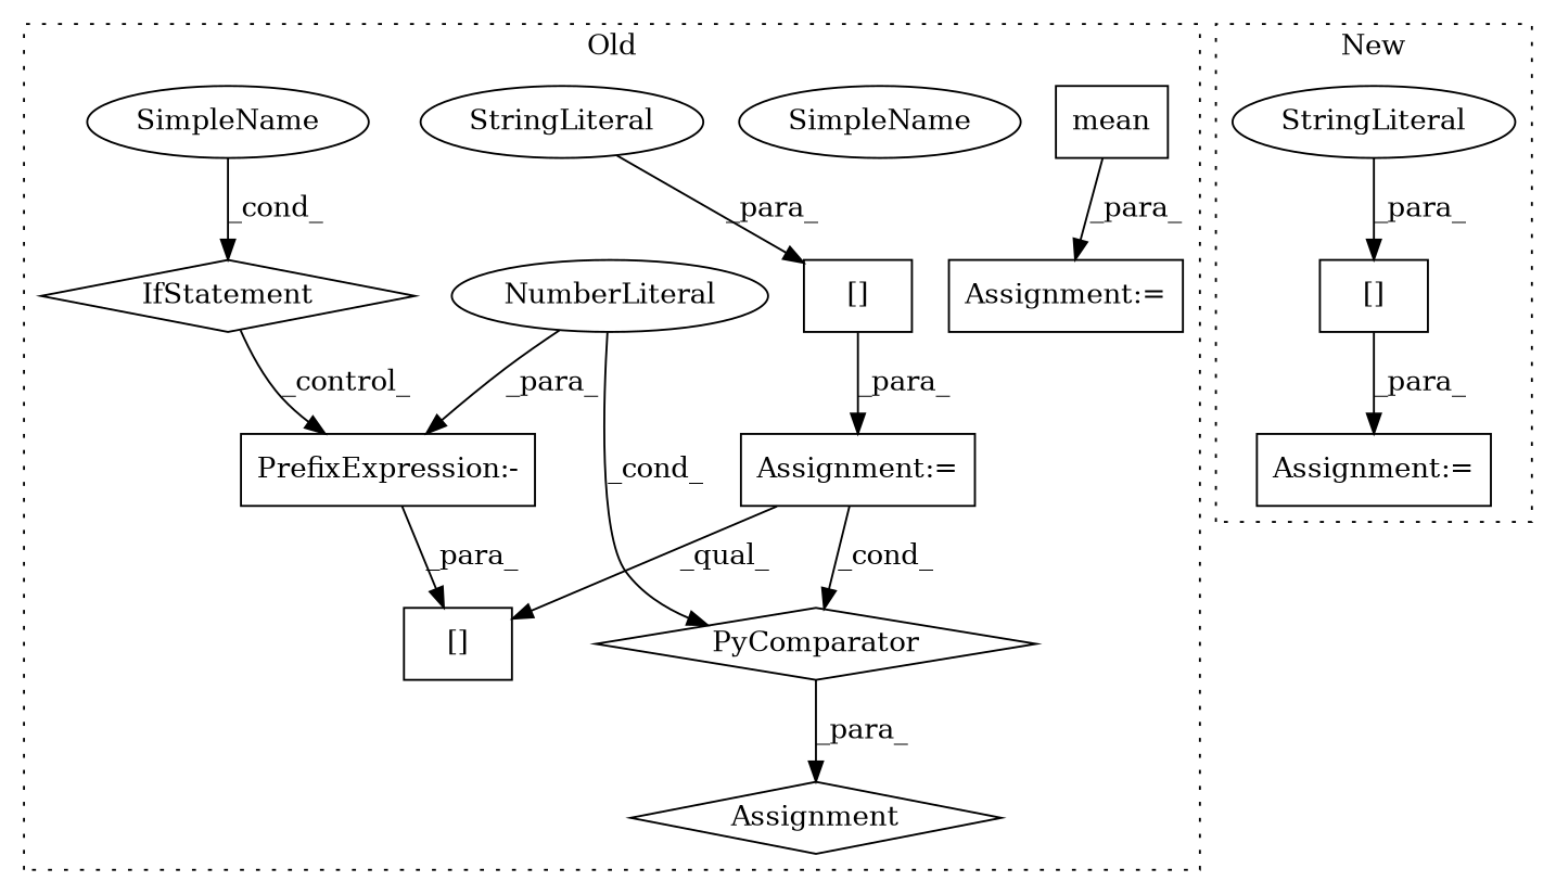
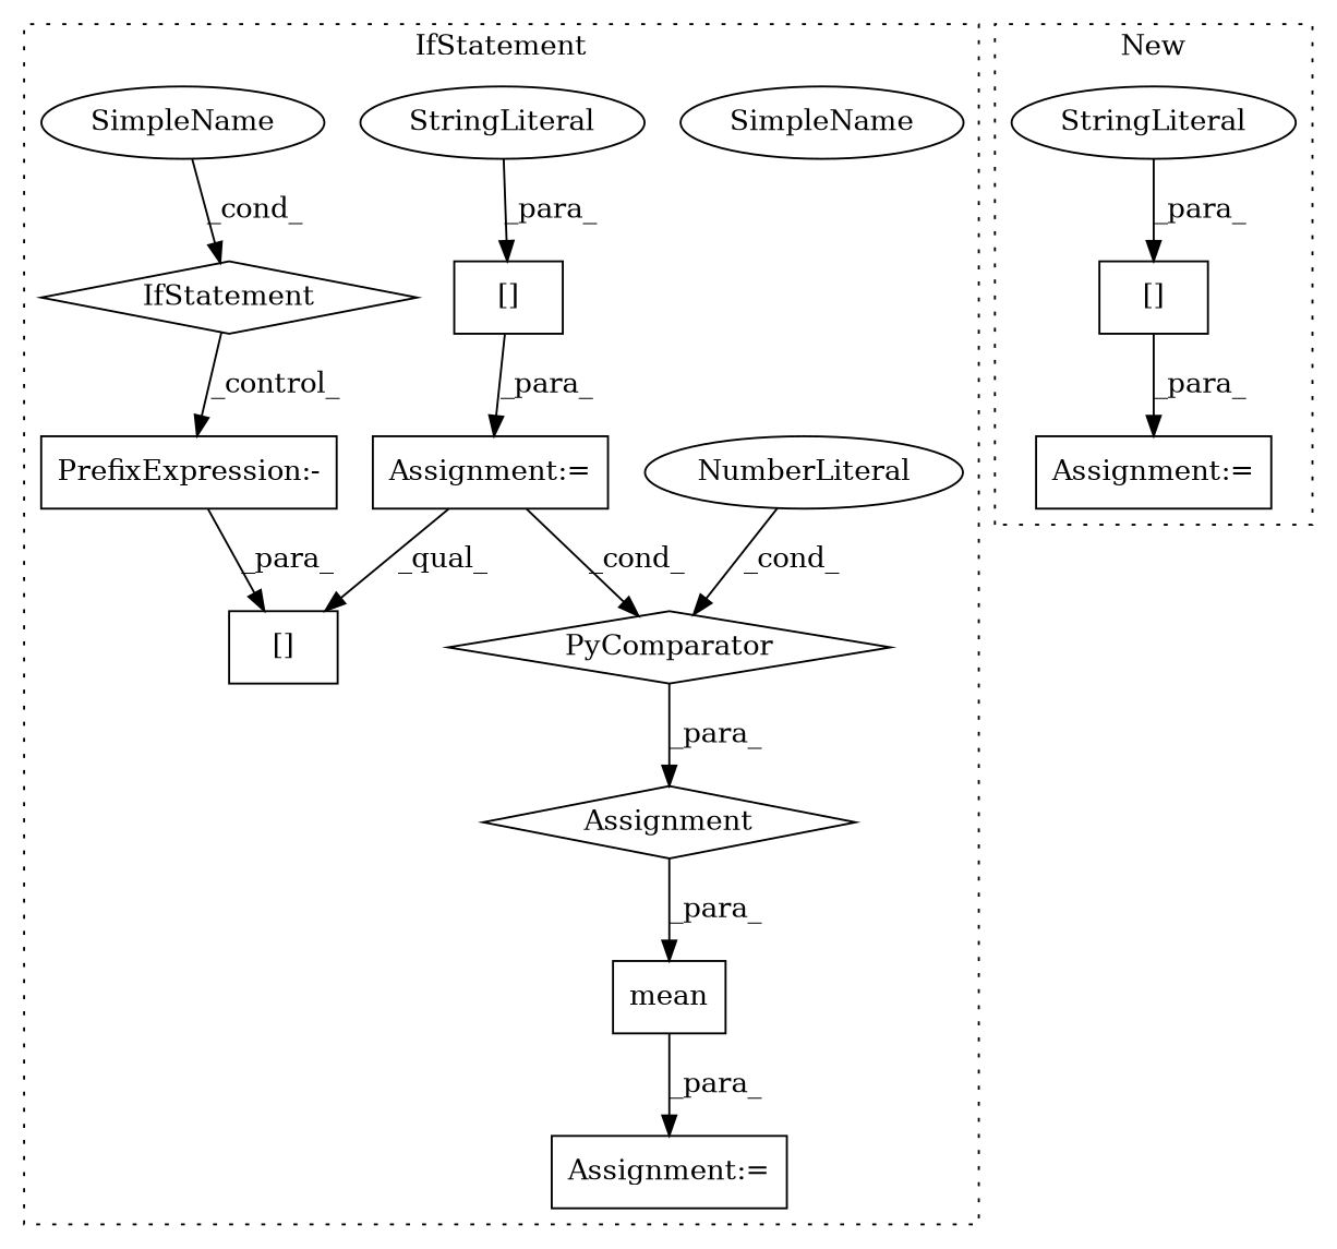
  digraph {
    node [a=7 l=1 s=3237 shape=box]
    n1 [a=32 l="16,-5" label=mean s="3152,3294"]
    n2 [label="Assignment:=" s=3145]
    n3 [l=49 label="Assignment:="]
    n4 [a=2 l="8,1" label="[]" s="3168,3178"]
    n5 [a=109 l=126 label=Assignment s=3168 shape=diamond]
    n6 [a=113 l=49 label=PyComparator shape=diamond]
    n7 [a=2 l="8,1" label="[]" s="3250,3276"]
    n8 [a=38 label="PrefixExpression:-" s=3176]
    n9 [a=34 label=NumberLiteral s=3177 shape=ellipse]
    n10 [a=25 l=49 label=IfStatement shape=diamond]
    n11 [a=42 l=5 label=SimpleName s=3281 shape=ellipse]
    n12 [a=45 l=18 label=StringLiteral s=3258 shape=ellipse]
    n13 [a=42 l=5 label=SimpleName s=3281 shape=ellipse]
    n14 [a=2 l="8,1" label="[]" s="3138,3160"]
    n15 [a=45 l=14 label=StringLiteral s=3146 shape=ellipse]
    n16 [label="Assignment:=" s=3137]
    subgraph cluster_1 {
-     label=Old
+     label=IfStatement
      style=dotted
      n1
      n2
      n3
      n4
      n5
      n6
      n7
      n8
      n9
      n10
      n11
      n12
      n13
    }
    subgraph cluster_2 {
      label=New
      style=dotted
      n14
      n15
      n16
    }
    n1 -> n2 [label=_para_]
    n3 -> n4 [label=_qual_]
    n3 -> n6 [label=_cond_]
+   n5 -> n1 [label=_para_]
    n6 -> n5 [label=_para_]
    n7 -> n3 [label=_para_]
    n8 -> n4 [label=_para_]
    n9 -> n6 [label=_cond_]
-   n9 -> n8 [label=_para_]
    n10 -> n8 [label=_control_]
    n12 -> n7 [label=_para_]
    n13 -> n10 [label=_cond_]
    n14 -> n16 [label=_para_]
    n15 -> n14 [label=_para_]
  }
